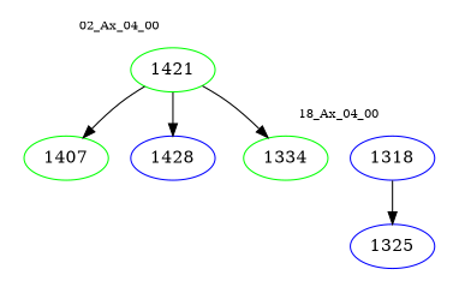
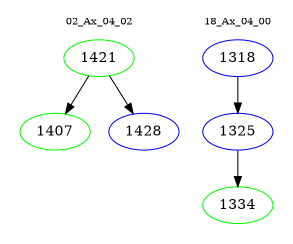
  digraph {
    node [color=green]
    edge [color=black]
    n1 [label=1421]
    n2 [label=1407]
    n3 [color=blue label=1428]
    n4 [color=blue label=1325]
    n5 [color=blue label=1318]
    n6 [label=1334]
    subgraph cluster_1 {
      color=white
      fontsize=10
-     label="02_Ax_04_00"
+     label="02_Ax_04_02"
      n1
      n2
      n3
    }
    subgraph cluster_2 {
      color=white
      fontsize=10
      label="18_Ax_04_00"
      n4
      n5
      n6
    }
    n1 -> n2
    n1 -> n3
-   n1 -> n6
+   n4 -> n6
    n5 -> n4
  }
